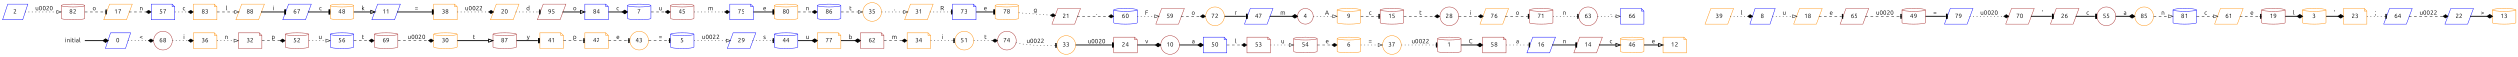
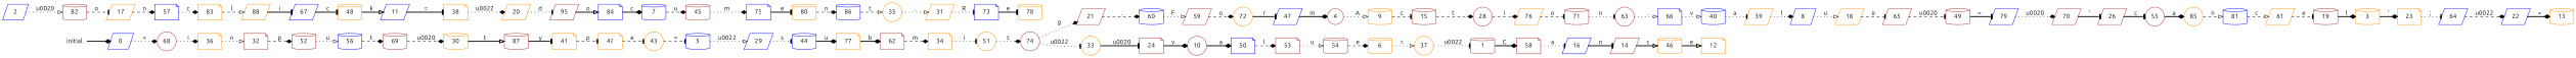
  digraph {
    fontname=Ubuntu
    rankdir=LR
    node [color=darkorange fontname=Ubuntu shape=cylinder]
    edge [arrowhead=diamond fontname=Ubuntu style=dotted]
    0 [color=blue shape=parallelogram]
    68 [color=brown shape=circle]
    36 [shape=note]
    initial [color=brown shape=plaintext]
    32 [color=brown shape=note]
    1 [color=brown]
    58 [color=brown shape=note]
    16 [color=blue shape=parallelogram]
    14 [color=brown shape=parallelogram]
    2 [color=blue shape=parallelogram]
    82 [color=brown]
    17 [shape=parallelogram]
    57 [color=blue shape=note]
    23 [shape=note]
    3
    64 [color=blue shape=parallelogram]
    22 [color=blue shape=parallelogram]
    4 [color=brown shape=circle]
    9
    15 [color=brown]
    28 [color=brown shape=circle]
    5 [color=blue]
    29 [color=blue shape=parallelogram]
    44 [color=blue]
    77 [shape=note]
    37 [shape=circle]
    6
    7 [color=blue]
    45 [color=brown]
    75 [color=blue shape=note]
    80
    8 [color=blue shape=parallelogram]
    18 [shape=parallelogram]
    65 [color=brown shape=parallelogram]
    49 [color=brown]
    76 [shape=parallelogram]
    10 [color=brown shape=circle]
    50 [color=blue shape=note]
    53 [color=brown shape=note]
    54 [color=brown]
    11 [color=blue shape=parallelogram]
    38 [shape=note]
    20 [shape=parallelogram]
    n44 [color=brown label=95 shape=parallelogram]
    12 [shape=note]
    46
    71 [color=brown]
    83 [shape=note]
    88 [shape=parallelogram]
    79 [color=blue shape=parallelogram]
    19 [color=brown]
    84 [color=blue shape=note]
    21 [color=brown shape=parallelogram]
    60 [color=blue]
    59 [color=brown shape=parallelogram]
    72 [shape=circle]
    13
    24 [color=brown shape=note]
    26 [color=brown shape=parallelogram]
    55 [color=brown shape=circle]
    85 [shape=circle]
    81 [color=blue]
    63 [color=brown shape=circle]
    62 [color=brown shape=note]
    87 [color=brown]
    30
    41 [shape=note]
    42 [shape=note]
    31 [shape=parallelogram]
    73 [color=blue shape=note]
    78
    52 [color=brown]
    56 [color=blue]
    69 [color=brown]
    33 [shape=circle]
    34 [shape=note]
    51 [shape=circle]
    74 [color=brown shape=circle]
    35 [shape=circle]
    39 [shape=parallelogram]
+   40 [color=blue]
    43 [shape=circle]
    86 [color=blue]
    47 [color=blue shape=parallelogram]
    48
    70 [color=brown shape=parallelogram]
    61 [shape=parallelogram]
    67 [color=blue shape=parallelogram]
    66 [color=blue shape=note]
    0 -> 68 [label="<"]
    68 -> 36 [label=i]
    36 -> 32 [arrowhead=onormal label=n]
    initial -> 0 [style=bold]
    32 -> 52 [label=p style=dashed]
    1 -> 58 [label=C style=bold]
    58 -> 16 [arrowhead=tee label=a]
    16 -> 14 [arrowhead=tee label=n style=bold]
    14 -> 46 [arrowhead=onormal label=c style=bold]
    2 -> 82 [arrowhead=onormal label="\u0020"]
    82 -> 17 [arrowhead=tee label=o style=dashed]
    17 -> 57 [label=n style=dashed]
    57 -> 83 [label=c]
    23 -> 64 [arrowhead=tee label=";"]
    3 -> 23 [label="'" style=bold]
    64 -> 22 [label="\u0022" style=dashed]
    22 -> 13 [label=">" style=bold]
    4 -> 9 [arrowhead=onormal label=A]
    9 -> 15 [arrowhead=tee label=c style=dashed]
    15 -> 28 [label=t style=dashed]
    28 -> 76 [label=i style=dashed]
    5 -> 29 [arrowhead=onormal label="\u0022"]
    29 -> 44 [arrowhead=tee label=s]
    44 -> 77 [label=u style=bold]
    77 -> 62 [label=b style=bold]
    37 -> 1 [arrowhead=tee label="\u0022"]
    6 -> 37 [arrowhead=onormal label="="]
    7 -> 45 [label=u style=dashed]
    45 -> 75 [label=m]
    75 -> 80 [arrowhead=tee label=e style=bold]
    80 -> 86 [label=n style=dashed]
    8 -> 18 [arrowhead=onormal label=u]
    18 -> 65 [arrowhead=tee label=e style=dashed]
    65 -> 49 [arrowhead=tee label="\u0020" style=dashed]
    49 -> 79 [arrowhead=tee label="=" style=bold]
    76 -> 71 [arrowhead=tee label=o style=dashed]
    10 -> 50 [label=a style=bold]
    50 -> 53 [label=l style=dashed]
    53 -> 54 [arrowhead=onormal label=u]
    54 -> 6 [label=e style=dashed]
    11 -> 38 [arrowhead=tee label="=" style=bold]
    38 -> 20 [label="\u0022"]
    20 -> n44 [arrowhead=tee label=d]
    n44 -> 84 [arrowhead=onormal label=o style=bold]
    46 -> 12 [arrowhead=onormal label=e style=bold]
    71 -> 63 [arrowhead=tee label=n]
    83 -> 88 [arrowhead=onormal label=l style=dashed]
    88 -> 67 [arrowhead=tee label=i style=bold]
    79 -> 70 [label="\u0020"]
    19 -> 3 [label=l style=bold]
    84 -> 7 [label=c style=bold]
    21 -> 60 [label="." style=dashed]
    60 -> 59 [arrowhead=onormal label=F]
    59 -> 72 [label=o style=dashed]
    72 -> 47 [arrowhead=tee label=r style=bold]
    24 -> 10 [label=v style=bold]
    26 -> 55 [arrowhead=tee label=c style=bold]
    55 -> 85 [label=a style=bold]
    85 -> 81 [arrowhead=onormal label=n style=dashed]
    81 -> 61 [arrowhead=onormal label=c style=dashed]
    63 -> 66 [arrowhead=onormal label="."]
    62 -> 34 [label=m style=dashed]
    87 -> 41 [arrowhead=tee label=y style=bold]
    30 -> 87 [arrowhead=onormal label=t style=bold]
    41 -> 42 [arrowhead=tee label=p style=dashed]
    42 -> 43 [arrowhead=tee label=e style=dashed]
    31 -> 73 [arrowhead=tee label=R]
    73 -> 78 [arrowhead=tee label=e style=bold]
-   78 -> 21 [label=g]
+   74 -> 21 [label=g]
    52 -> 56 [arrowhead=onormal label=u]
    56 -> 69 [label=t style=dashed]
    69 -> 30 [label="\u0020" style=dashed]
    33 -> 24 [arrowhead=tee label="\u0020" style=bold]
    34 -> 51 [arrowhead=tee label=i]
    51 -> 74 [label=t]
    74 -> 33 [arrowhead=tee label="\u0022"]
    35 -> 31 [arrowhead=onormal label="."]
    39 -> 8 [label=l]
+   40 -> 39 [arrowhead=tee label=a]
    43 -> 5 [arrowhead=tee label="=" style=dashed]
    86 -> 35 [arrowhead=onormal label=t style=dashed]
    47 -> 4 [label=m style=bold]
    48 -> 11 [arrowhead=onormal label=k style=bold]
    70 -> 26 [arrowhead=tee label="'" style=bold]
    61 -> 19 [arrowhead=tee label=e style=dashed]
    67 -> 48 [arrowhead=tee label=c style=bold]
+   66 -> 40 [arrowhead=onormal label=v]
  }
